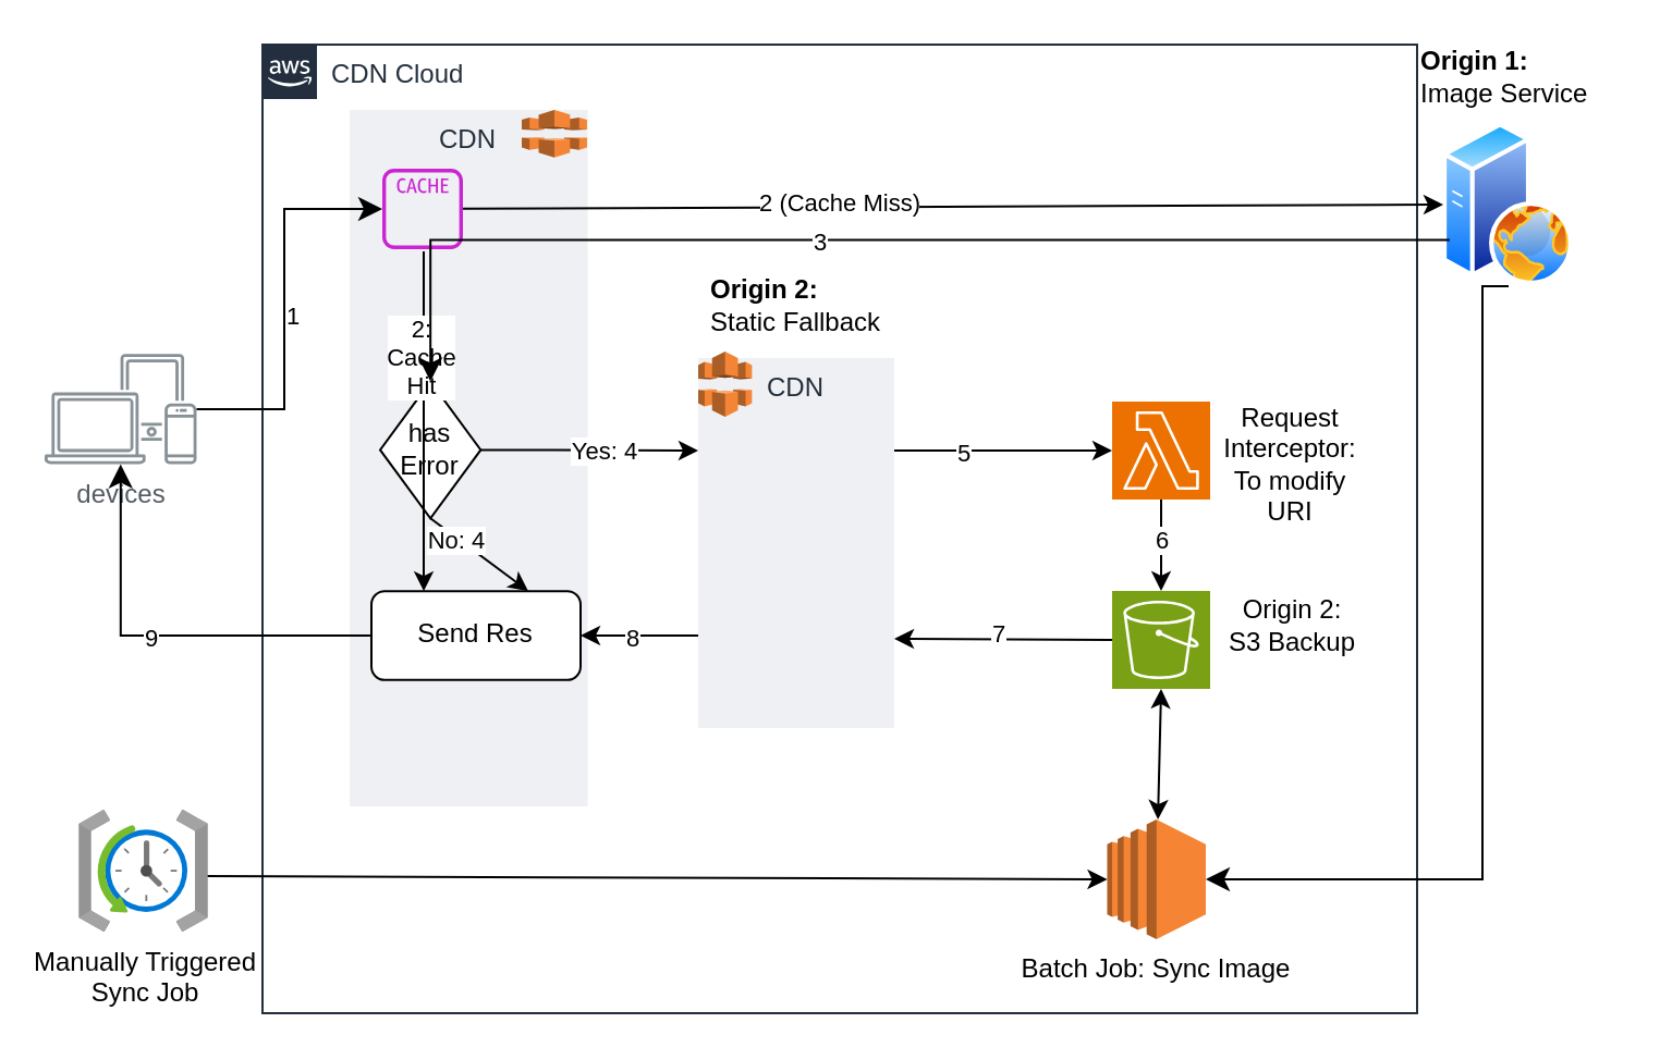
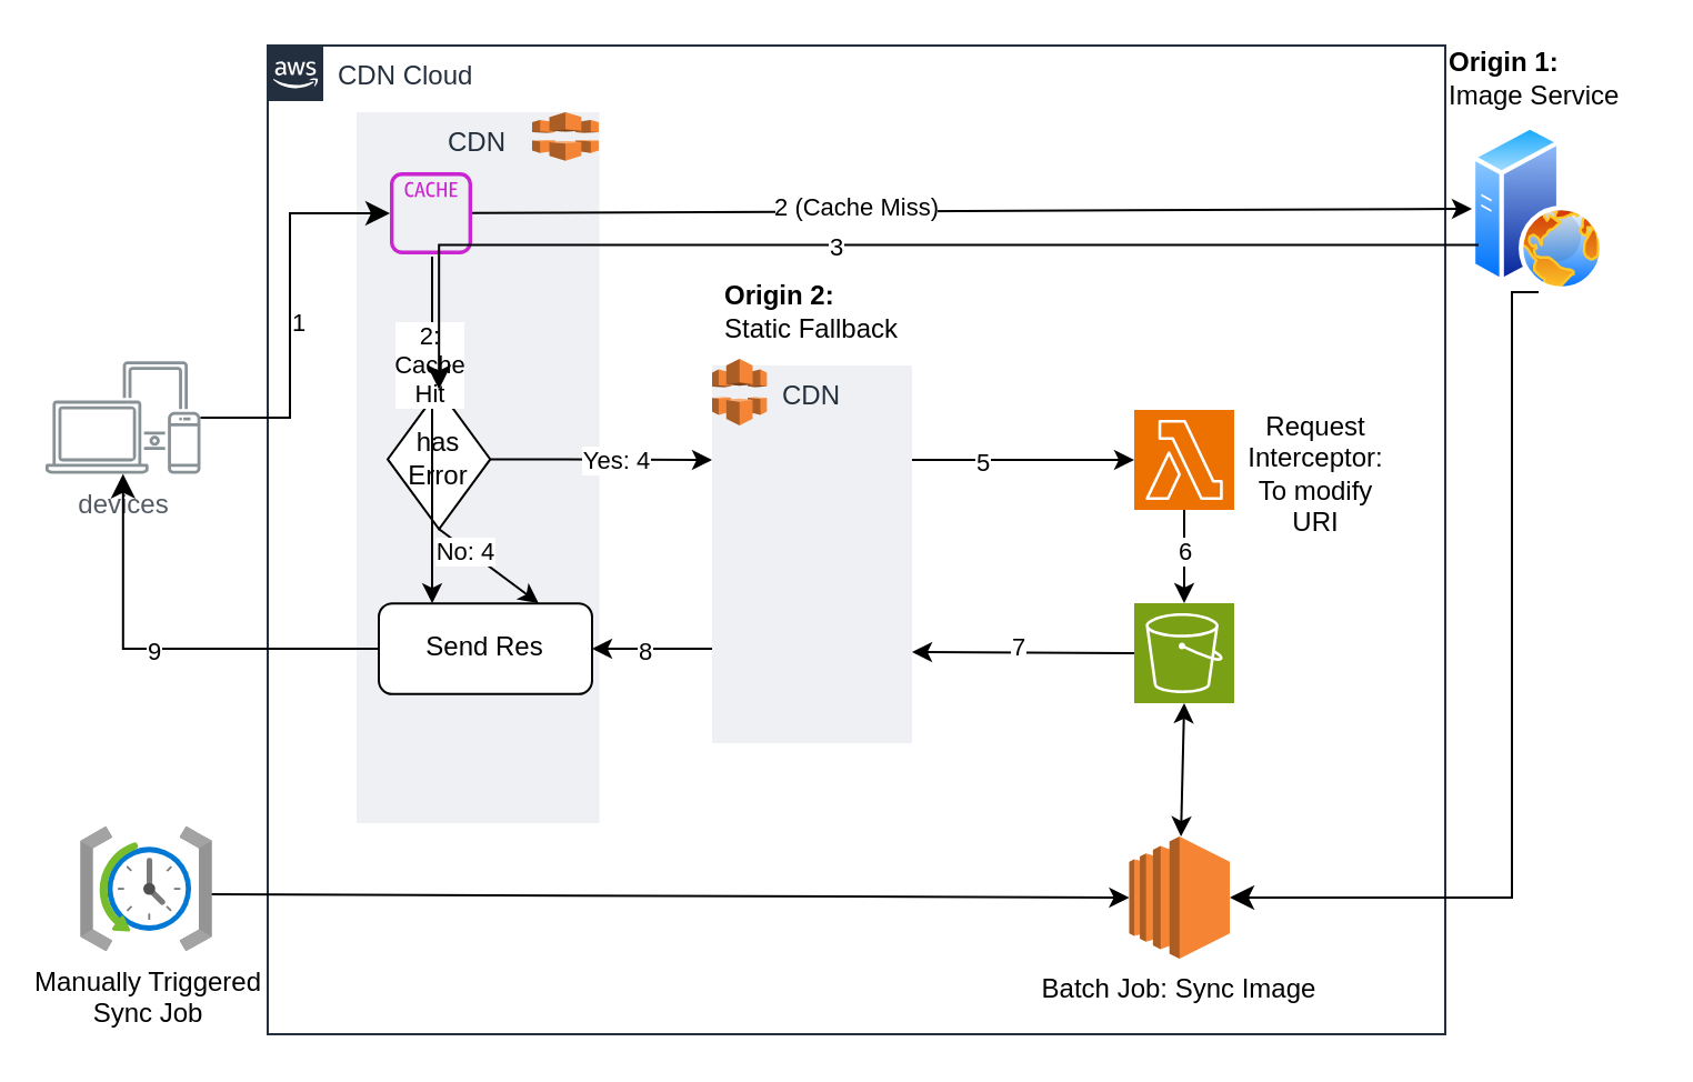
  <mxCell id="0" />
  <mxCell id="1" parent="0" />
  <mxCell id="2" value="devices" style="sketch=0;outlineConnect=0;gradientColor=none;fontColor=#545B64;strokeColor=none;fillColor=#879196;dashed=0;verticalLabelPosition=bottom;verticalAlign=top;align=center;html=1;fontSize=12;fontStyle=0;aspect=fixed;shape=mxgraph.aws4.illustration_devices;pointerEvents=1" parent="1" vertex="1"><mxGeometry x="20" y="162" width="69.73" height="50.9" as="geometry" /></mxCell>
  <mxCell id="3" value="CDN Cloud" style="points=[[0,0],[0.25,0],[0.5,0],[0.75,0],[1,0],[1,0.25],[1,0.5],[1,0.75],[1,1],[0.75,1],[0.5,1],[0.25,1],[0,1],[0,0.75],[0,0.5],[0,0.25]];outlineConnect=0;gradientColor=none;html=1;whiteSpace=wrap;fontSize=12;fontStyle=0;container=1;pointerEvents=0;collapsible=0;recursiveResize=0;shape=mxgraph.aws4.group;grIcon=mxgraph.aws4.group_aws_cloud_alt;strokeColor=#232F3E;fillColor=none;verticalAlign=top;align=left;spacingLeft=30;fontColor=#232F3E;dashed=0;" parent="1" vertex="1"><mxGeometry x="120" y="20" width="530" height="445" as="geometry" /></mxCell>
  <mxCell id="4" value="" style="group" parent="3" vertex="1" connectable="0"><mxGeometry x="40" y="30" width="170" height="320" as="geometry" /></mxCell>
  <mxCell id="5" value="CDN" style="fillColor=#EFF0F3;strokeColor=none;dashed=0;verticalAlign=top;fontStyle=0;fontColor=#232F3D;whiteSpace=wrap;html=1;" parent="4" vertex="1"><mxGeometry width="109.286" height="320" as="geometry" /></mxCell>
  <mxCell id="6" value="" style="outlineConnect=0;dashed=0;verticalLabelPosition=bottom;verticalAlign=top;align=center;html=1;shape=mxgraph.aws3.cloudfront;fillColor=#F58536;gradientColor=none;" parent="4" vertex="1"><mxGeometry x="79" width="29.969" height="21.818" as="geometry" /></mxCell>
  <mxCell id="7" value="has&lt;br&gt;Error" style="rhombus;whiteSpace=wrap;html=1;" parent="4" vertex="1"><mxGeometry x="14" y="124.78" width="46.18" height="62.86" as="geometry" /></mxCell>
  <mxCell id="8" value="Send Res" style="rounded=1;whiteSpace=wrap;html=1;" parent="4" vertex="1"><mxGeometry x="10" y="221.07" width="96" height="40.83" as="geometry" /></mxCell>
  <mxCell id="9" value="" style="endArrow=classic;html=1;rounded=0;entryX=0.75;entryY=0;entryDx=0;entryDy=0;exitX=0.5;exitY=1;exitDx=0;exitDy=0;" parent="4" source="7" target="8" edge="1"><mxGeometry width="50" height="50" relative="1" as="geometry"><mxPoint x="-194.286" y="480" as="sourcePoint" /><mxPoint x="-133.571" y="424.828" as="targetPoint" /></mxGeometry></mxCell>
  <mxCell id="10" value="No: 4" style="edgeLabel;html=1;align=center;verticalAlign=middle;resizable=0;points=[];" parent="9" vertex="1" connectable="0"><mxGeometry x="-0.449" y="-1" relative="1" as="geometry"><mxPoint as="offset" /></mxGeometry></mxCell>
  <mxCell id="11" value="" style="sketch=0;outlineConnect=0;fontColor=#232F3E;gradientColor=none;fillColor=#C925D1;strokeColor=none;dashed=0;verticalLabelPosition=bottom;verticalAlign=top;align=center;html=1;fontSize=12;fontStyle=0;aspect=fixed;pointerEvents=1;shape=mxgraph.aws4.cache_node;" parent="4" vertex="1"><mxGeometry x="15" y="27" width="37" height="37" as="geometry" /></mxCell>
  <mxCell id="12" value="" style="endArrow=classic;html=1;rounded=0;entryX=0.25;entryY=0;entryDx=0;entryDy=0;" parent="4" target="8" edge="1"><mxGeometry width="50" height="50" relative="1" as="geometry"><mxPoint x="34" y="65" as="sourcePoint" /><mxPoint x="-140" y="-15" as="targetPoint" /></mxGeometry></mxCell>
  <mxCell id="13" value="2:&lt;br&gt;Cache&lt;br&gt;Hit" style="edgeLabel;html=1;align=center;verticalAlign=middle;resizable=0;points=[];" parent="12" vertex="1" connectable="0"><mxGeometry x="-0.386" y="-2" relative="1" as="geometry"><mxPoint as="offset" /></mxGeometry></mxCell>
  <mxCell id="14" value="CDN" style="fillColor=#EFF0F3;strokeColor=none;dashed=0;verticalAlign=top;fontStyle=0;fontColor=#232F3D;whiteSpace=wrap;html=1;" parent="3" vertex="1"><mxGeometry x="200" y="144" width="90" height="170" as="geometry" /></mxCell>
  <mxCell id="15" value="" style="outlineConnect=0;dashed=0;verticalLabelPosition=bottom;verticalAlign=top;align=center;html=1;shape=mxgraph.aws3.cloudfront;fillColor=#F58536;gradientColor=none;" parent="3" vertex="1"><mxGeometry x="200" y="141" width="24.68" height="30" as="geometry" /></mxCell>
  <mxCell id="16" value="" style="sketch=0;points=[[0,0,0],[0.25,0,0],[0.5,0,0],[0.75,0,0],[1,0,0],[0,1,0],[0.25,1,0],[0.5,1,0],[0.75,1,0],[1,1,0],[0,0.25,0],[0,0.5,0],[0,0.75,0],[1,0.25,0],[1,0.5,0],[1,0.75,0]];outlineConnect=0;fontColor=#232F3E;fillColor=#7AA116;strokeColor=#ffffff;dashed=0;verticalLabelPosition=bottom;verticalAlign=top;align=center;html=1;fontSize=12;fontStyle=0;aspect=fixed;shape=mxgraph.aws4.resourceIcon;resIcon=mxgraph.aws4.s3;" parent="3" vertex="1"><mxGeometry x="390" y="251" width="45" height="45" as="geometry" /></mxCell>
  <mxCell id="17" value="" style="sketch=0;points=[[0,0,0],[0.25,0,0],[0.5,0,0],[0.75,0,0],[1,0,0],[0,1,0],[0.25,1,0],[0.5,1,0],[0.75,1,0],[1,1,0],[0,0.25,0],[0,0.5,0],[0,0.75,0],[1,0.25,0],[1,0.5,0],[1,0.75,0]];outlineConnect=0;fontColor=#232F3E;fillColor=#ED7100;strokeColor=#ffffff;dashed=0;verticalLabelPosition=bottom;verticalAlign=top;align=center;html=1;fontSize=12;fontStyle=0;aspect=fixed;shape=mxgraph.aws4.resourceIcon;resIcon=mxgraph.aws4.lambda;" parent="3" vertex="1"><mxGeometry x="390" y="164" width="45" height="45" as="geometry" /></mxCell>
  <mxCell id="18" value="" style="endArrow=classic;html=1;rounded=0;entryX=0;entryY=0.5;entryDx=0;entryDy=0;entryPerimeter=0;exitX=1;exitY=0.25;exitDx=0;exitDy=0;" parent="3" source="14" target="17" edge="1"><mxGeometry width="50" height="50" relative="1" as="geometry"><mxPoint x="310" y="340" as="sourcePoint" /><mxPoint x="360" y="290" as="targetPoint" /></mxGeometry></mxCell>
  <mxCell id="19" value="5" style="edgeLabel;html=1;align=center;verticalAlign=middle;resizable=0;points=[];" parent="18" vertex="1" connectable="0"><mxGeometry x="-0.371" y="-1" relative="1" as="geometry"><mxPoint as="offset" /></mxGeometry></mxCell>
  <mxCell id="20" value="" style="endArrow=classic;html=1;rounded=0;entryX=0.5;entryY=0;entryDx=0;entryDy=0;entryPerimeter=0;exitX=0.5;exitY=1;exitDx=0;exitDy=0;exitPerimeter=0;" parent="3" source="17" target="16" edge="1"><mxGeometry width="50" height="50" relative="1" as="geometry"><mxPoint x="330" y="330" as="sourcePoint" /><mxPoint x="380" y="280" as="targetPoint" /></mxGeometry></mxCell>
  <mxCell id="21" value="6" style="edgeLabel;html=1;align=center;verticalAlign=middle;resizable=0;points=[];" parent="20" vertex="1" connectable="0"><mxGeometry x="-0.13" relative="1" as="geometry"><mxPoint as="offset" /></mxGeometry></mxCell>
  <mxCell id="22" value="" style="endArrow=classic;html=1;rounded=0;exitX=0;exitY=0.5;exitDx=0;exitDy=0;exitPerimeter=0;" parent="3" source="16" edge="1"><mxGeometry width="50" height="50" relative="1" as="geometry"><mxPoint x="390" y="276.75" as="sourcePoint" /><mxPoint x="290" y="273" as="targetPoint" /></mxGeometry></mxCell>
  <mxCell id="23" value="7" style="edgeLabel;html=1;align=center;verticalAlign=middle;resizable=0;points=[];" parent="22" vertex="1" connectable="0"><mxGeometry x="0.054" y="-3" relative="1" as="geometry"><mxPoint as="offset" /></mxGeometry></mxCell>
  <mxCell id="24" value="" style="endArrow=classic;html=1;rounded=0;entryX=0;entryY=0.25;entryDx=0;entryDy=0;exitX=1;exitY=0.5;exitDx=0;exitDy=0;" parent="3" source="7" target="14" edge="1"><mxGeometry width="50" height="50" relative="1" as="geometry"><mxPoint x="110" y="235" as="sourcePoint" /><mxPoint x="160" y="185" as="targetPoint" /></mxGeometry></mxCell>
  <mxCell id="25" value="Yes: 4" style="edgeLabel;html=1;align=center;verticalAlign=middle;resizable=0;points=[];" parent="24" vertex="1" connectable="0"><mxGeometry x="0.358" y="-2" relative="1" as="geometry"><mxPoint x="-12" y="-2" as="offset" /></mxGeometry></mxCell>
  <mxCell id="26" value="" style="endArrow=classic;html=1;rounded=0;entryX=1;entryY=0.5;entryDx=0;entryDy=0;exitX=0;exitY=0.75;exitDx=0;exitDy=0;" parent="3" source="14" target="8" edge="1"><mxGeometry width="50" height="50" relative="1" as="geometry"><mxPoint x="50" y="445" as="sourcePoint" /><mxPoint x="100" y="395" as="targetPoint" /></mxGeometry></mxCell>
  <mxCell id="27" value="8" style="edgeLabel;html=1;align=center;verticalAlign=middle;resizable=0;points=[];" parent="26" vertex="1" connectable="0"><mxGeometry x="0.111" y="1" relative="1" as="geometry"><mxPoint as="offset" /></mxGeometry></mxCell>
  <mxCell id="28" value="Batch Job: Sync Image" style="outlineConnect=0;dashed=0;verticalLabelPosition=bottom;verticalAlign=top;align=center;html=1;shape=mxgraph.aws3.ec2;fillColor=#F58534;gradientColor=none;" parent="3" vertex="1"><mxGeometry x="387.76" y="356" width="45.24" height="55" as="geometry" /></mxCell>
  <mxCell id="29" value="" style="endArrow=classic;startArrow=classic;html=1;rounded=0;entryX=0.5;entryY=1;entryDx=0;entryDy=0;entryPerimeter=0;" parent="3" source="28" target="16" edge="1"><mxGeometry width="50" height="50" relative="1" as="geometry"><mxPoint x="300" y="385" as="sourcePoint" /><mxPoint x="350" y="335" as="targetPoint" /></mxGeometry></mxCell>
- <mxCell id="30" value="Origin 2:&lt;br&gt;S3 Backup" style="text;html=1;strokeColor=none;fillColor=none;align=center;verticalAlign=middle;whiteSpace=wrap;rounded=0;" parent="3" vertex="1"><mxGeometry x="438" y="252" width="70" height="30" as="geometry" /></mxCell>
  <mxCell id="31" value="Request Interceptor: To modify URI" style="text;html=1;strokeColor=none;fillColor=none;align=center;verticalAlign=middle;whiteSpace=wrap;rounded=0;" parent="3" vertex="1"><mxGeometry x="442" y="178" width="60" height="30" as="geometry" /></mxCell>
  <mxCell id="32" value="&lt;div style=&quot;text-align: left;&quot;&gt;&lt;b style=&quot;background-color: initial;&quot;&gt;Origin 2:&lt;/b&gt;&lt;span style=&quot;background-color: initial;&quot;&gt;&amp;nbsp;&lt;/span&gt;&lt;/div&gt;&lt;div style=&quot;text-align: left;&quot;&gt;&lt;span style=&quot;background-color: initial;&quot;&gt;Static Fallback&lt;/span&gt;&lt;/div&gt;" style="text;html=1;strokeColor=none;fillColor=none;align=center;verticalAlign=middle;whiteSpace=wrap;rounded=0;" parent="3" vertex="1"><mxGeometry x="200" y="105" width="90" height="30" as="geometry" /></mxCell>
  <mxCell id="33" value="" style="image;aspect=fixed;perimeter=ellipsePerimeter;html=1;align=center;shadow=0;dashed=0;spacingTop=3;image=img/lib/active_directory/web_server.svg;" parent="1" vertex="1"><mxGeometry x="662" y="56" width="60" height="75" as="geometry" /></mxCell>
  <mxCell id="34" value="" style="endArrow=classic;html=1;rounded=0;entryX=0;entryY=0.5;entryDx=0;entryDy=0;" parent="1" source="11" target="33" edge="1"><mxGeometry width="50" height="50" relative="1" as="geometry"><mxPoint x="300" y="115" as="sourcePoint" /><mxPoint x="350" y="65" as="targetPoint" /></mxGeometry></mxCell>
  <mxCell id="35" value="2 (Cache Miss)" style="edgeLabel;html=1;align=center;verticalAlign=middle;resizable=0;points=[];" parent="34" vertex="1" connectable="0"><mxGeometry x="-0.233" y="2" relative="1" as="geometry"><mxPoint as="offset" /></mxGeometry></mxCell>
  <mxCell id="36" value="" style="edgeStyle=segmentEdgeStyle;endArrow=classic;html=1;curved=0;rounded=0;endSize=8;startSize=8;entryX=0.5;entryY=0;entryDx=0;entryDy=0;exitX=0;exitY=0.75;exitDx=0;exitDy=0;" parent="1" source="33" target="7" edge="1"><mxGeometry width="50" height="50" relative="1" as="geometry"><mxPoint x="290" y="115" as="sourcePoint" /><mxPoint x="340" y="65" as="targetPoint" /></mxGeometry></mxCell>
  <mxCell id="37" value="3" style="edgeLabel;html=1;align=center;verticalAlign=middle;resizable=0;points=[];" parent="36" vertex="1" connectable="0"><mxGeometry x="0.083" y="1" relative="1" as="geometry"><mxPoint as="offset" /></mxGeometry></mxCell>
  <mxCell id="38" value="" style="edgeStyle=elbowEdgeStyle;elbow=horizontal;endArrow=classic;html=1;curved=0;rounded=0;endSize=8;startSize=8;" parent="1" source="2" target="11" edge="1"><mxGeometry width="50" height="50" relative="1" as="geometry"><mxPoint x="100" y="175" as="sourcePoint" /><mxPoint x="160" y="85" as="targetPoint" /><Array as="points"><mxPoint x="130" y="135" /></Array></mxGeometry></mxCell>
  <mxCell id="39" value="1" style="edgeLabel;html=1;align=center;verticalAlign=middle;resizable=0;points=[];" parent="38" vertex="1" connectable="0"><mxGeometry x="-0.065" y="-3" relative="1" as="geometry"><mxPoint as="offset" /></mxGeometry></mxCell>
  <mxCell id="40" value="" style="edgeStyle=segmentEdgeStyle;endArrow=classic;html=1;curved=0;rounded=0;endSize=8;startSize=8;exitX=0;exitY=0.5;exitDx=0;exitDy=0;" parent="1" source="8" target="2" edge="1"><mxGeometry width="50" height="50" relative="1" as="geometry"><mxPoint x="-10" y="315" as="sourcePoint" /><mxPoint x="40" y="265" as="targetPoint" /></mxGeometry></mxCell>
  <mxCell id="41" value="9" style="edgeLabel;html=1;align=center;verticalAlign=middle;resizable=0;points=[];" parent="40" vertex="1" connectable="0"><mxGeometry x="0.05" y="1" relative="1" as="geometry"><mxPoint as="offset" /></mxGeometry></mxCell>
  <mxCell id="42" value="" style="edgeStyle=segmentEdgeStyle;endArrow=classic;html=1;curved=0;rounded=0;endSize=8;startSize=8;entryX=1;entryY=0.5;entryDx=0;entryDy=0;entryPerimeter=0;exitX=0.5;exitY=1;exitDx=0;exitDy=0;" parent="1" source="33" target="28" edge="1"><mxGeometry width="50" height="50" relative="1" as="geometry"><mxPoint x="700" y="275" as="sourcePoint" /><mxPoint x="650" y="375" as="targetPoint" /><Array as="points"><mxPoint x="680" y="404" /></Array></mxGeometry></mxCell>
  <mxCell id="43" value="" style="endArrow=classic;html=1;rounded=0;entryX=0;entryY=0.5;entryDx=0;entryDy=0;entryPerimeter=0;exitX=0.958;exitY=0.536;exitDx=0;exitDy=0;exitPerimeter=0;" parent="1" source="44" target="28" edge="1"><mxGeometry width="50" height="50" relative="1" as="geometry"><mxPoint x="90" y="405" as="sourcePoint" /><mxPoint x="150" y="375" as="targetPoint" /></mxGeometry></mxCell>
  <mxCell id="44" value="Manually Triggered&lt;br&gt;Sync Job" style="image;aspect=fixed;html=1;points=[];align=center;fontSize=12;image=img/lib/azure2/management_governance/Scheduler_Job_Collections.svg;" parent="1" vertex="1"><mxGeometry x="36" y="372" width="59.5" height="56" as="geometry" /></mxCell>
  <mxCell id="45" value="&lt;b&gt;Origin 1:&lt;br&gt;&lt;/b&gt;Image Service" style="text;html=1;strokeColor=none;fillColor=none;align=left;verticalAlign=middle;whiteSpace=wrap;rounded=0;" parent="1" vertex="1"><mxGeometry x="650" y="20" width="90" height="30" as="geometry" /></mxCell>
